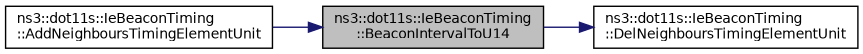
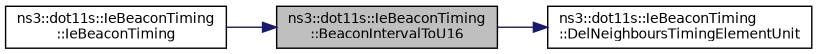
  digraph {
    rankdir=RL
    node [color=black fillcolor=white fontname=Helvetica fontsize=10 shape=record style=filled]
    edge [color=midnightblue dir=back fontname=Helvetica fontsize=10 labelfontname=Helvetica labelfontsize=10 style=solid]
-   n1 [fillcolor=grey75 fontcolor=black height=0.2 label="ns3::dot11s::IeBeaconTiming\l::BeaconIntervalToU14" width=0.4]
-   n2 [height=0.2 label="ns3::dot11s::IeBeaconTiming\l::AddNeighboursTimingElementUnit" width=0.4]
+   n1 [fillcolor=grey75 fontcolor=black height=0.2 label="ns3::dot11s::IeBeaconTiming\l::BeaconIntervalToU16" width=0.4]
+   n2 [height=0.2 label="ns3::dot11s::IeBeaconTiming\l::IeBeaconTiming" width=0.4]
    n3 [height=0.2 label="ns3::dot11s::IeBeaconTiming\l::DelNeighboursTimingElementUnit" width=0.4]
    n1 -> n2
    n3 -> n1
  }
